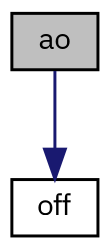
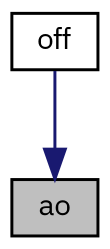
  digraph {
    rankdir=TB
    fontname="IBM Plex Sans"
    node [color=black fontname="IBM Plex Sans" fontsize=10 shape=record style=filled]
    n1 [fillcolor=grey75 fontcolor=black height=0.2 label=ao width=0.4]
    n2 [fillcolor=white height=0.2 label=off width=0.4]
-   n1 -> n2 [color=midnightblue fontname="IBM Plex Sans" fontsize=10 labelfontname=Helvetica labelfontsize=10 style=solid]
+   n2 -> n1 [color=midnightblue fontname="IBM Plex Sans" fontsize=10 labelfontname=Helvetica labelfontsize=10 style=solid]
  }
